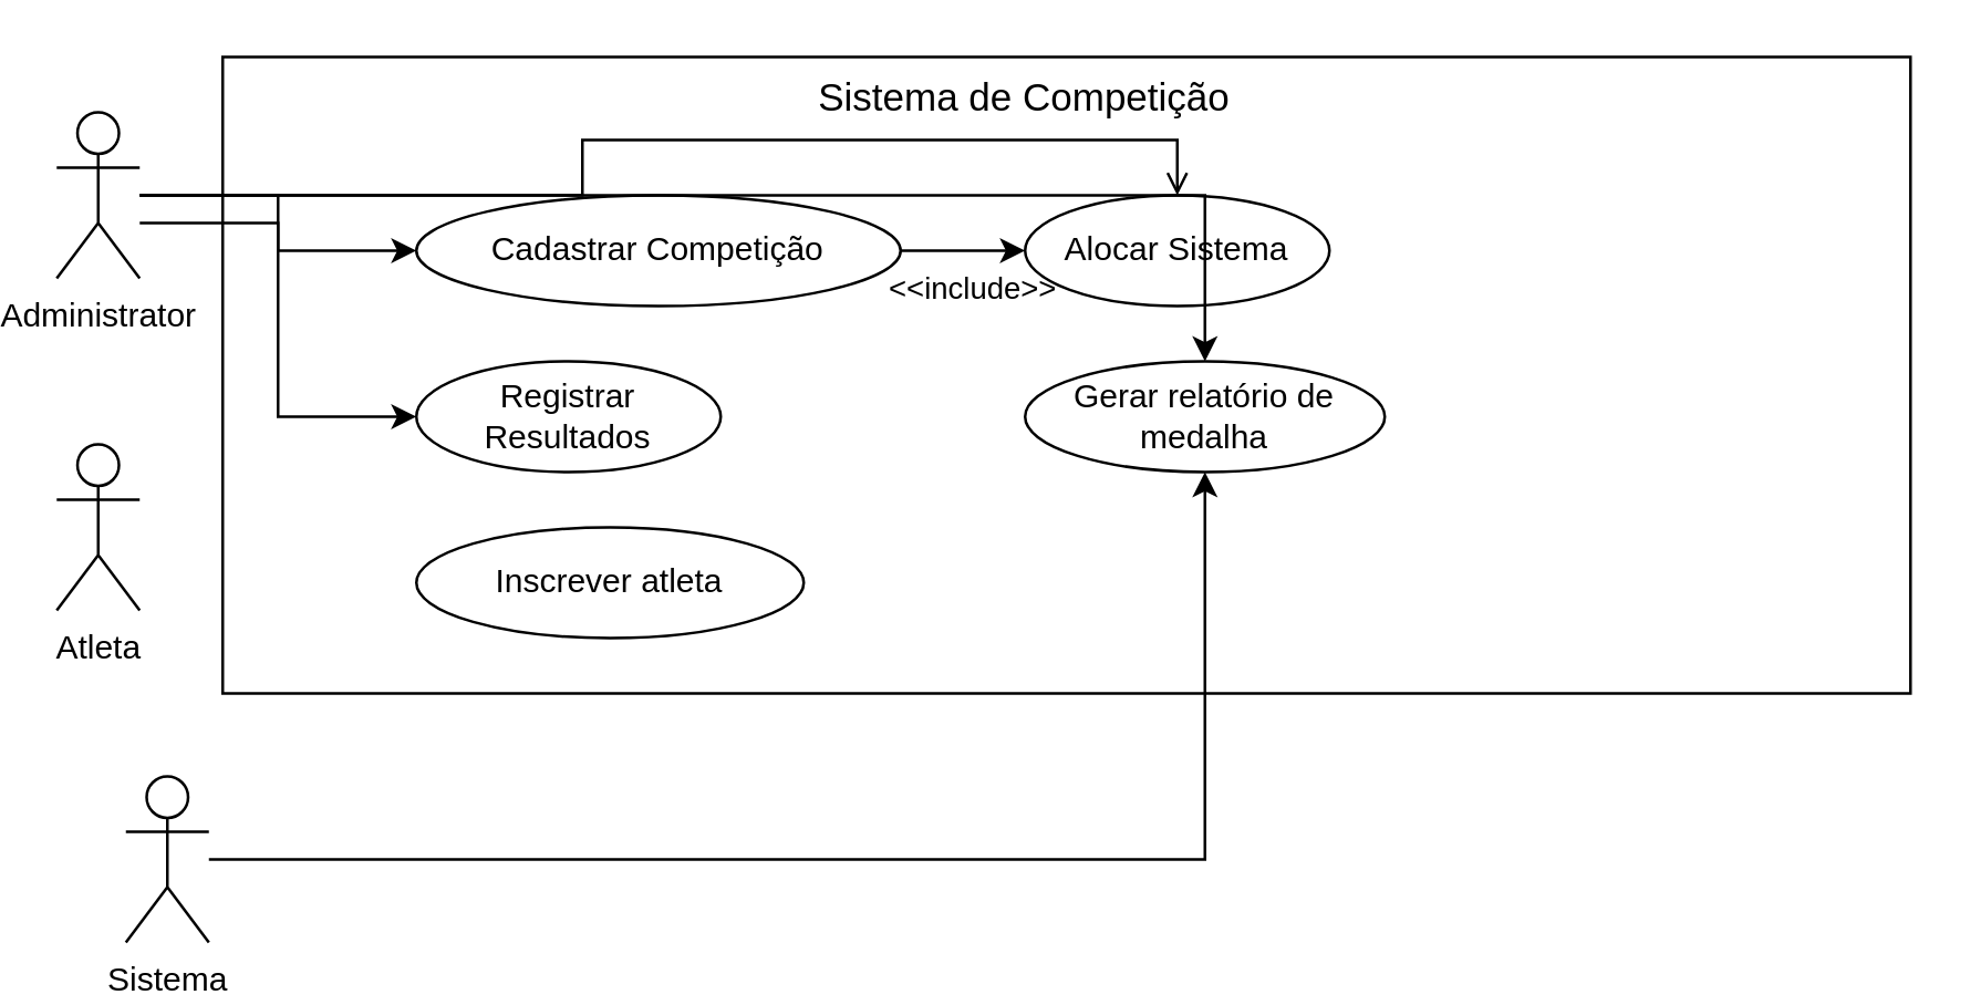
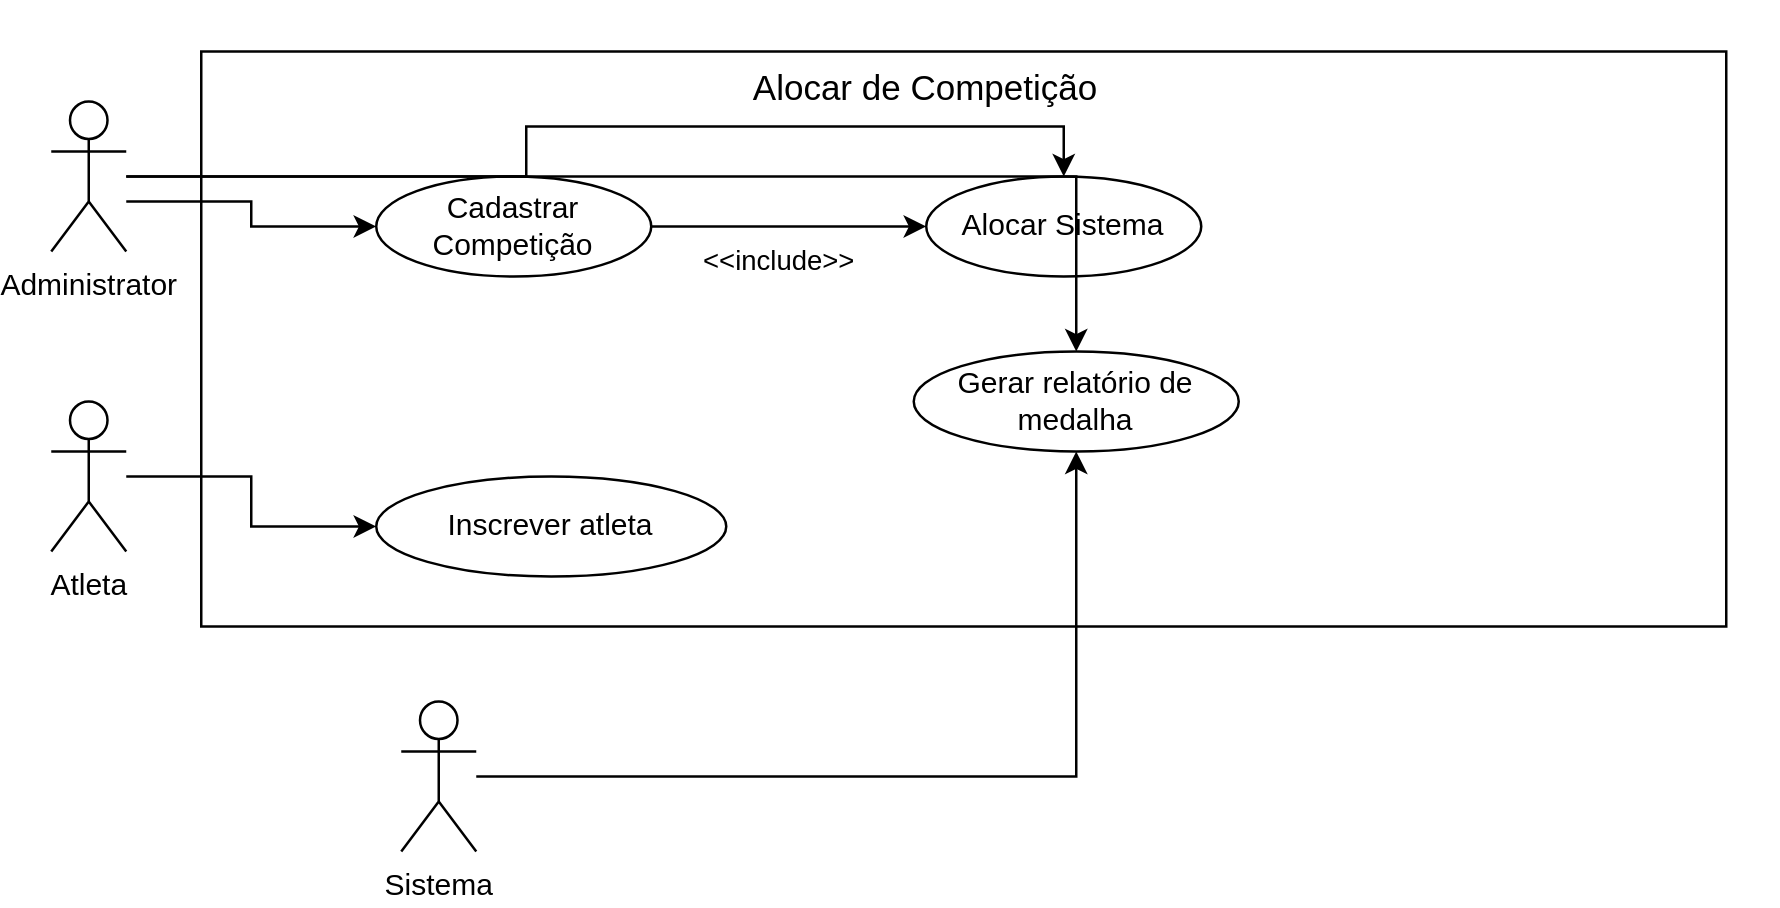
  <mxCell id="0" />
  <mxCell id="1" parent="0" />
  <mxCell id="2" value="Administrator" style="shape=umlActor;verticalLabelPosition=bottom;verticalAlign=top;html=1;outlineConnect=0;" vertex="1" parent="1"><mxGeometry x="20" y="40" width="30" height="60" as="geometry" /></mxCell>
  <mxCell id="3" value="Atleta" style="shape=umlActor;verticalLabelPosition=bottom;verticalAlign=top;html=1;outlineConnect=0;" vertex="1" parent="1"><mxGeometry x="20" y="160" width="30" height="60" as="geometry" /></mxCell>
- <mxCell id="4" value="Sistema" style="shape=umlActor;verticalLabelPosition=bottom;verticalAlign=top;html=1;outlineConnect=0;" vertex="1" parent="1"><mxGeometry x="45" y="280" width="30" height="60" as="geometry" /></mxCell>
+ <mxCell id="4" value="Sistema" style="shape=umlActor;verticalLabelPosition=bottom;verticalAlign=top;html=1;outlineConnect=0;" vertex="1" parent="1"><mxGeometry x="160" y="280" width="30" height="60" as="geometry" /></mxCell>
  <mxCell id="5" value="" style="rounded=0;whiteSpace=wrap;html=1;" vertex="1" parent="1"><mxGeometry x="80" y="20" width="610" height="230" as="geometry" /></mxCell>
  <mxCell id="6" style="edgeStyle=orthogonalEdgeStyle;rounded=0;orthogonalLoop=1;jettySize=auto;html=1;entryX=0;entryY=0.5;entryDx=0;entryDy=0;" edge="1" parent="1" source="8" target="9"><mxGeometry relative="1" as="geometry" /></mxCell>
  <mxCell id="7" value="&amp;lt;&amp;lt;include&amp;gt;&amp;gt;&lt;div&gt;&lt;br&gt;&lt;/div&gt;" style="edgeLabel;html=1;align=center;verticalAlign=middle;resizable=0;points=[];" vertex="1" connectable="0" parent="6"><mxGeometry x="-0.222" y="-4" relative="1" as="geometry"><mxPoint x="7" y="16" as="offset" /></mxGeometry></mxCell>
- <mxCell id="8" value="Cadastrar Competição" style="ellipse;whiteSpace=wrap;html=1;" vertex="1" parent="1"><mxGeometry x="150" y="70" width="175" height="40" as="geometry" /></mxCell>
+ <mxCell id="8" value="Cadastrar Competição" style="ellipse;whiteSpace=wrap;html=1;" vertex="1" parent="1"><mxGeometry x="150" y="70" width="110" height="40" as="geometry" /></mxCell>
  <mxCell id="9" value="Alocar Sistema" style="ellipse;whiteSpace=wrap;html=1;" vertex="1" parent="1"><mxGeometry x="370" y="70" width="110" height="40" as="geometry" /></mxCell>
- <mxCell id="10" value="&lt;font style=&quot;font-size: 14px;&quot;&gt;Sistema de Competição&lt;/font&gt;" style="text;html=1;whiteSpace=wrap;strokeColor=none;fillColor=none;align=center;verticalAlign=middle;rounded=0;" vertex="1" parent="1"><mxGeometry x="290" y="20" width="160" height="30" as="geometry" /></mxCell>
+ <mxCell id="10" value="&lt;font style=&quot;font-size: 14px;&quot;&gt;Alocar de Competição&lt;/font&gt;" style="text;html=1;whiteSpace=wrap;strokeColor=none;fillColor=none;align=center;verticalAlign=middle;rounded=0;" vertex="1" parent="1"><mxGeometry x="290" y="20" width="160" height="30" as="geometry" /></mxCell>
  <mxCell id="11" style="edgeStyle=orthogonalEdgeStyle;rounded=0;orthogonalLoop=1;jettySize=auto;html=1;entryX=0;entryY=0.5;entryDx=0;entryDy=0;" edge="1" parent="1" source="2" target="8"><mxGeometry relative="1" as="geometry"><Array as="points"><mxPoint x="100" y="80" /><mxPoint x="100" y="90" /></Array></mxGeometry></mxCell>
- <mxCell id="12" style="edgeStyle=orthogonalEdgeStyle;rounded=0;orthogonalLoop=1;jettySize=auto;html=1;entryX=0.5;entryY=0;entryDx=0;entryDy=0;endArrow=open;" edge="1" parent="1" source="2" target="9"><mxGeometry relative="1" as="geometry" /></mxCell>
- <mxCell id="13" value="Registrar Resultados" style="ellipse;whiteSpace=wrap;html=1;" vertex="1" parent="1"><mxGeometry x="150" y="130" width="110" height="40" as="geometry" /></mxCell>
- <mxCell id="14" value="Gerar relatório de medalha" style="ellipse;whiteSpace=wrap;html=1;" vertex="1" parent="1"><mxGeometry x="370" y="130" width="130" height="40" as="geometry" /></mxCell>
- <mxCell id="15" style="edgeStyle=orthogonalEdgeStyle;rounded=0;orthogonalLoop=1;jettySize=auto;html=1;entryX=0;entryY=0.5;entryDx=0;entryDy=0;" edge="1" parent="1" source="2" target="13"><mxGeometry relative="1" as="geometry" /></mxCell>
+ <mxCell id="12" style="edgeStyle=orthogonalEdgeStyle;rounded=0;orthogonalLoop=1;jettySize=auto;html=1;entryX=0.5;entryY=0;entryDx=0;entryDy=0;" edge="1" parent="1" source="2" target="9"><mxGeometry relative="1" as="geometry" /></mxCell>
+ <mxCell id="14" value="Gerar relatório de medalha" style="ellipse;whiteSpace=wrap;html=1;" vertex="1" parent="1"><mxGeometry x="365" y="140" width="130" height="40" as="geometry" /></mxCell>
  <mxCell id="16" style="edgeStyle=orthogonalEdgeStyle;rounded=0;orthogonalLoop=1;jettySize=auto;html=1;entryX=0.5;entryY=0;entryDx=0;entryDy=0;" edge="1" parent="1" source="2" target="14"><mxGeometry relative="1" as="geometry" /></mxCell>
  <mxCell id="17" value="Inscrever atleta" style="ellipse;whiteSpace=wrap;html=1;" vertex="1" parent="1"><mxGeometry x="150" y="190" width="140" height="40" as="geometry" /></mxCell>
  <mxCell id="18" style="edgeStyle=orthogonalEdgeStyle;rounded=0;orthogonalLoop=1;jettySize=auto;html=1;entryX=0.5;entryY=1;entryDx=0;entryDy=0;" edge="1" parent="1" source="4" target="14"><mxGeometry relative="1" as="geometry" /></mxCell>
+ <mxCell id="19" style="edgeStyle=orthogonalEdgeStyle;rounded=0;orthogonalLoop=1;jettySize=auto;html=1;" edge="1" parent="1" source="3" target="17"><mxGeometry relative="1" as="geometry" /></mxCell>
